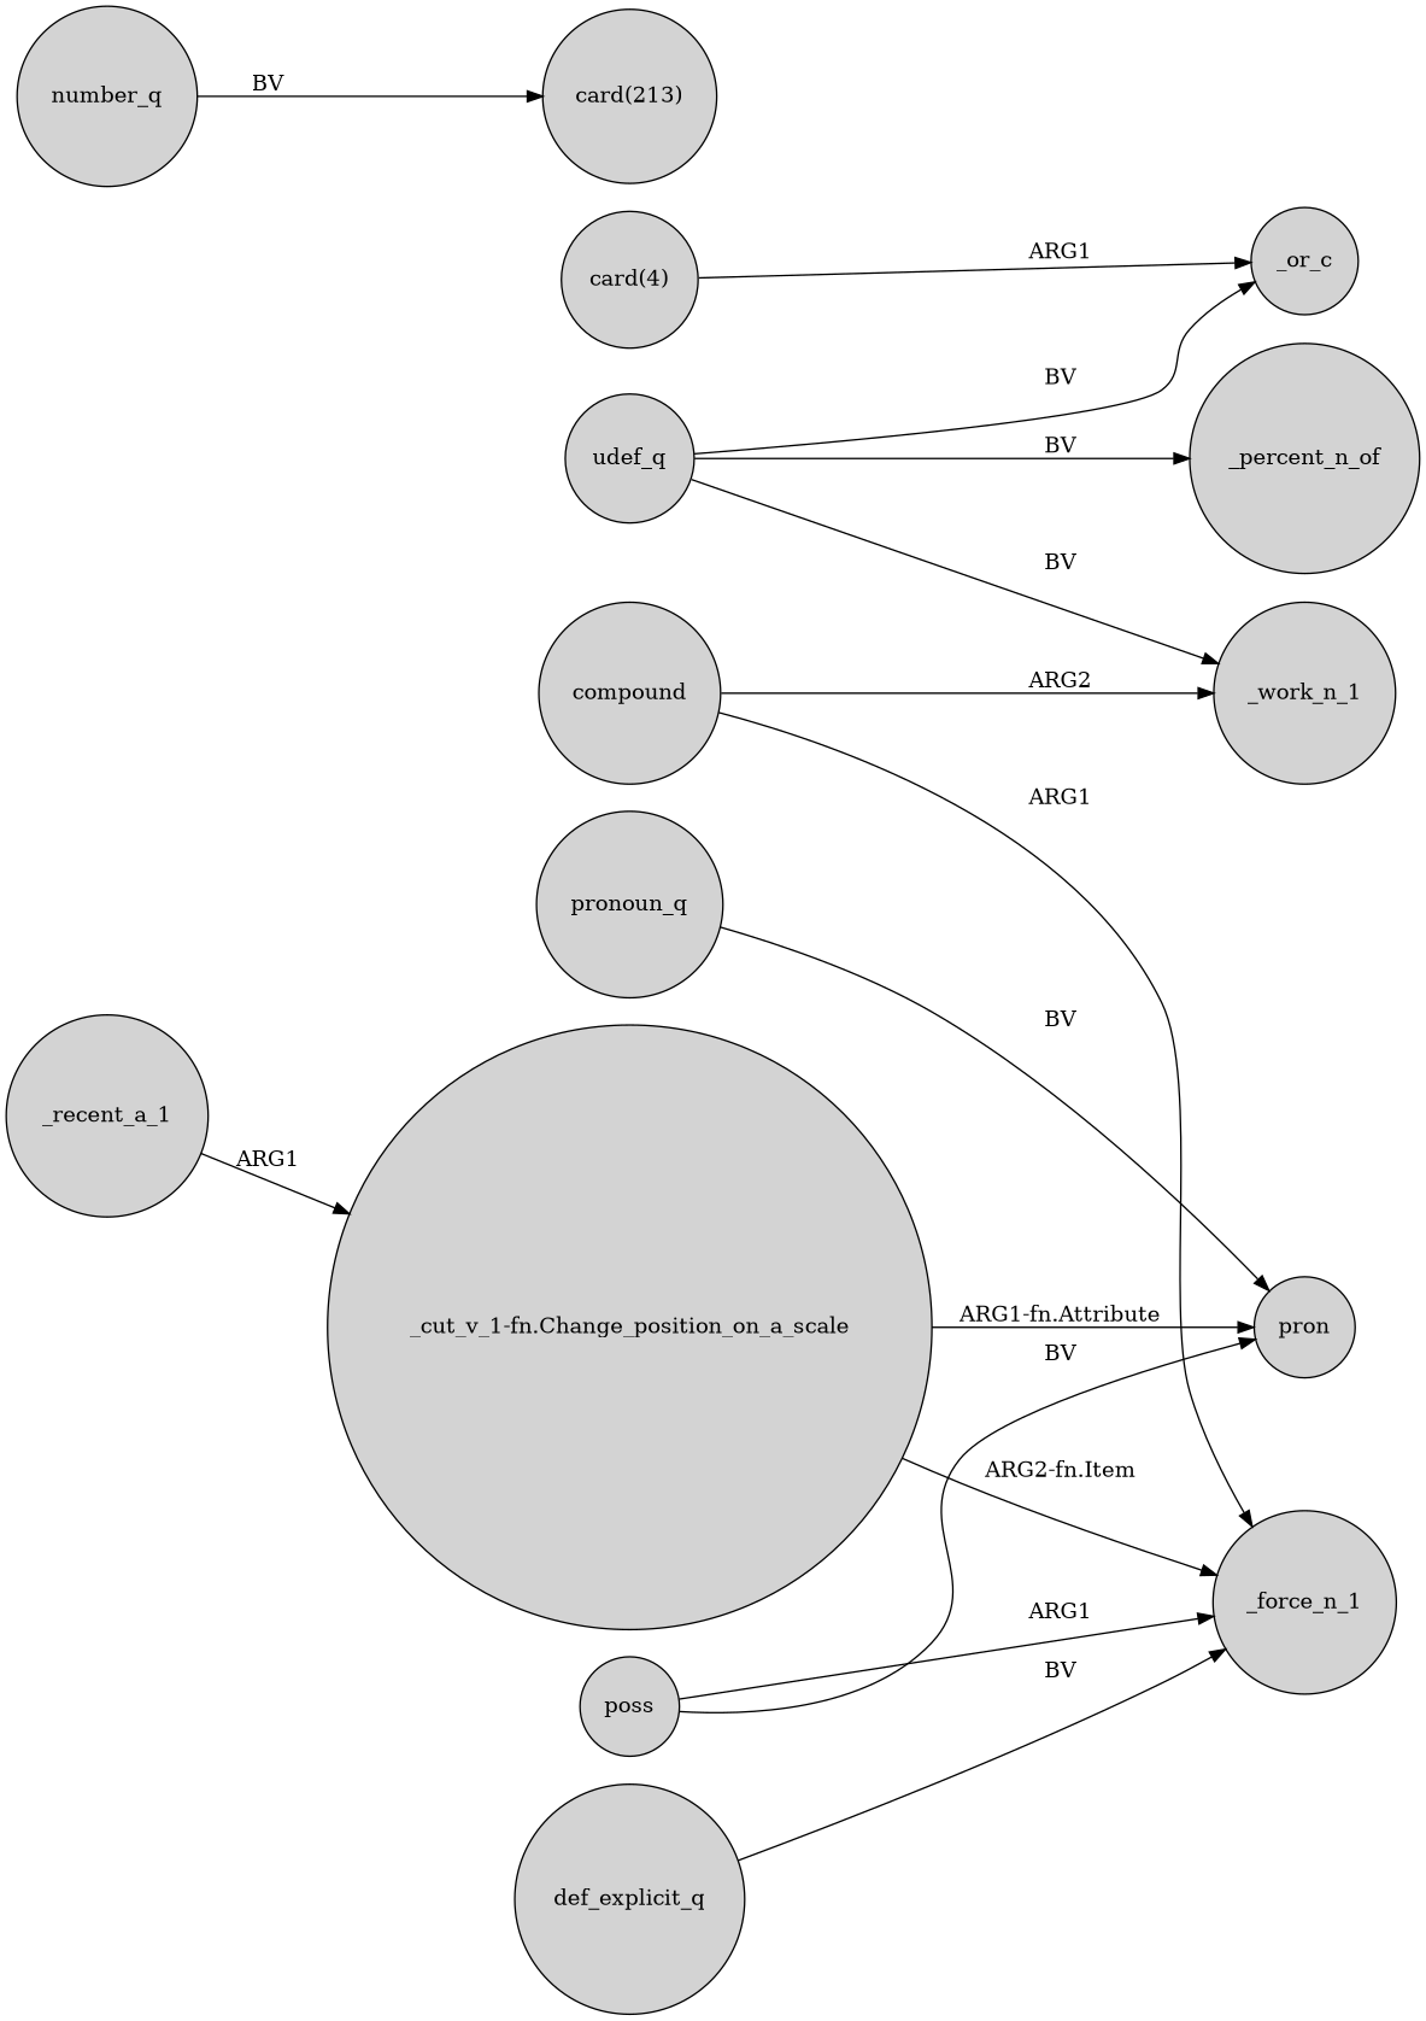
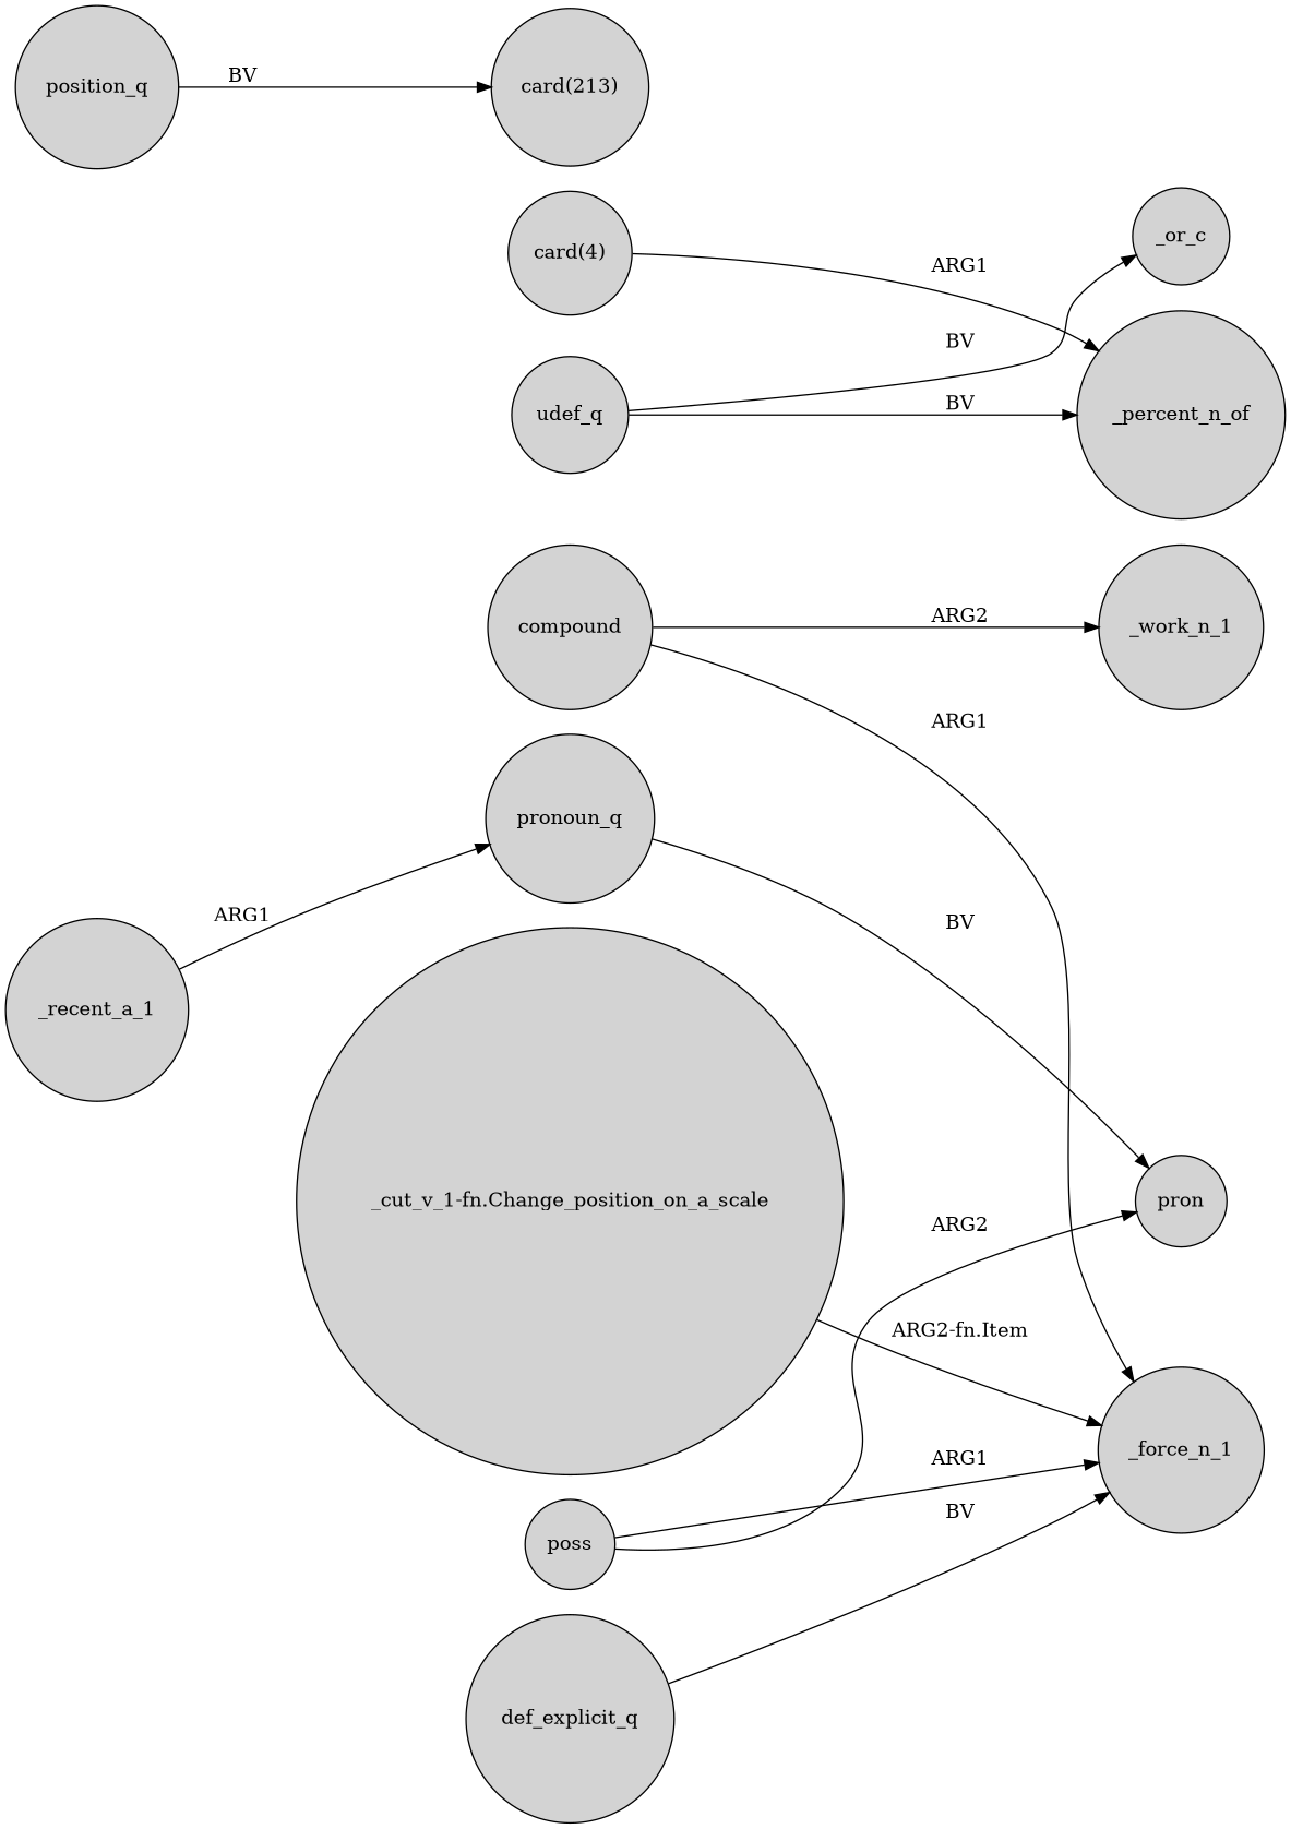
  digraph {
    rankdir=LR
    node [shape=circle style=filled]
    compound
    _work_n_1
    _force_n_1
    "_cut_v_1-fn.Change_position_on_a_scale"
    pron
    n6 [label="card(4)"]
    _percent_n_of
    udef_q
    _or_c
    poss
    _recent_a_1
-   number_q
+   number_q [label=position_q]
    "card(213)"
    pronoun_q
    def_explicit_q
    compound -> _work_n_1 [label=ARG2]
    compound -> _force_n_1 [label=ARG1]
    "_cut_v_1-fn.Change_position_on_a_scale" -> _force_n_1 [label="ARG2-fn.Item"]
-   "_cut_v_1-fn.Change_position_on_a_scale" -> pron [label="ARG1-fn.Attribute"]
-   n6 -> _or_c [label=ARG1]
-   udef_q -> _work_n_1 [label=BV]
+   n6 -> _percent_n_of [label=ARG1]
    udef_q -> _percent_n_of [label=BV]
    udef_q -> _or_c [label=BV]
    poss -> _force_n_1 [label=ARG1]
-   poss -> pron [label=BV]
-   _recent_a_1 -> "_cut_v_1-fn.Change_position_on_a_scale" [label=ARG1]
+   poss -> pron [label=ARG2]
+   _recent_a_1 -> pronoun_q [label=ARG1]
    number_q -> "card(213)" [label=BV]
    pronoun_q -> pron [label=BV]
    def_explicit_q -> _force_n_1 [label=BV]
  }
